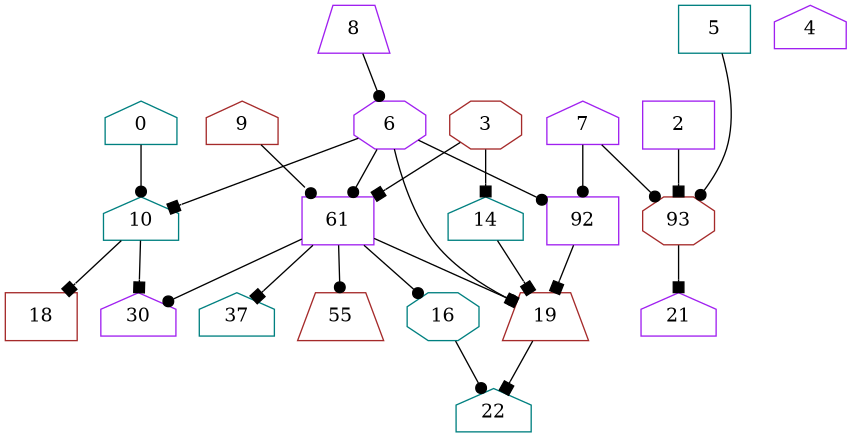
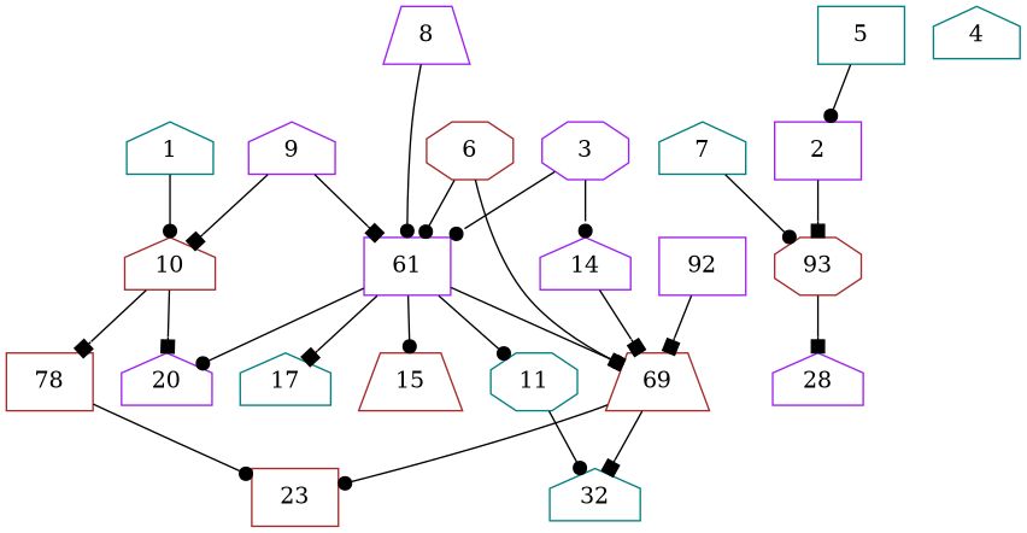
  digraph {
    node [alpha=0.05 color=purple shape=house]
    edge [arrowhead=dot]
-   1 [alpha=0.15 color=teal expect_size=134819110195348635648 label=0]
-   10 [alpha=0.01 color=teal expect_size=3770302613946368000]
-   18 [alpha=0.18 color=brown expect_size=7818669525653061 shape=box]
-   20 [alpha=0.17 expect_size=134294189594461136 label=30]
+   1 [alpha=0.15 color=teal expect_size=134819110195348635648]
+   10 [alpha=0.01 color=brown expect_size=3770302613946368000]
+   18 [alpha=0.18 color=brown expect_size=7818669525653061 shape=box label=78]
+   20 [alpha=0.17 expect_size=134294189594461136]
+   23 [color=brown expect_size=751373777590524 shape=box]
    2 [alpha=0.07 expect_size=186604094147780411392 shape=box]
    n7 [alpha=0.06 color=brown expect_size=18686132803862528000 label=93 shape=octagon]
-   21 [expect_size=4786697949727178]
-   3 [alpha=0.03 color=brown expect_size=11013896470954610 shape=octagon]
+   21 [expect_size=4786697949727178 label=28]
+   3 [alpha=0.03 expect_size=11013896470954610 shape=octagon]
    n10 [alpha=0.11 expect_size=182572827755413504 label=61 shape=box]
-   14 [color=teal expect_size=26343232258306998272]
-   15 [alpha=0.11 color=brown expect_size=279390754490780096 shape=trapezium label=55]
-   16 [alpha=0.17 color=teal expect_size=374662937429671936 shape=octagon]
-   17 [alpha=0.18 color=teal expect_size=6628359346078967 label=37]
-   19 [color=brown expect_size=141544366835838016 shape=trapezium]
-   22 [alpha=0.15 color=teal expect_size=1768799748766040064]
-   4 [alpha=0.10 expect_size=1361141334664780]
+   14 [expect_size=26343232258306998272]
+   15 [alpha=0.11 color=brown expect_size=279390754490780096 shape=trapezium]
+   16 [alpha=0.17 color=teal expect_size=374662937429671936 shape=octagon label=11]
+   17 [alpha=0.18 color=teal expect_size=6628359346078967]
+   19 [color=brown expect_size=141544366835838016 shape=trapezium label=69]
+   22 [alpha=0.15 color=teal expect_size=1768799748766040064 label=32]
+   4 [alpha=0.10 color=teal expect_size=1361141334664780]
    5 [alpha=0.04 color=teal expect_size=204692146710054208 shape=box]
-   6 [alpha=0.17 expect_size=136250966744780592 shape=octagon]
+   6 [alpha=0.17 color=brown expect_size=136250966744780592 shape=octagon]
    n20 [alpha=0.18 expect_size=1838095828820639 label=92 shape=box]
-   7 [alpha=0.15 expect_size=195911039892200620032]
+   7 [alpha=0.15 color=teal expect_size=195911039892200620032]
    8 [alpha=0.14 expect_size=235952642621412737024 shape=trapezium]
-   9 [alpha=0.13 color=brown expect_size=155332540749083312128]
+   9 [alpha=0.13 expect_size=155332540749083312128]
    1 -> 10
    10 -> 18 [arrowhead=box]
    10 -> 20 [arrowhead=box]
+   18 -> 23
    2 -> n7 [arrowhead=box]
    n7 -> 21 [arrowhead=box]
-   3 -> n10 [arrowhead=box]
-   3 -> 14 [arrowhead=box]
+   3 -> n10
+   3 -> 14
    n10 -> 20
    n10 -> 15
    n10 -> 16
    n10 -> 17 [arrowhead=box]
    n10 -> 19
    14 -> 19 [arrowhead=box]
    16 -> 22
+   19 -> 23
    19 -> 22 [arrowhead=box]
-   5 -> n7
-   6 -> 10 [arrowhead=box]
+   5 -> 2
+   9 -> 10 [arrowhead=box]
    6 -> n10
    6 -> 19 [arrowhead=box]
-   6 -> n20
    n20 -> 19 [arrowhead=box]
    7 -> n7
-   7 -> n20
-   8 -> 6
-   9 -> n10
+   8 -> n10
+   9 -> n10 [arrowhead=box]
  }
